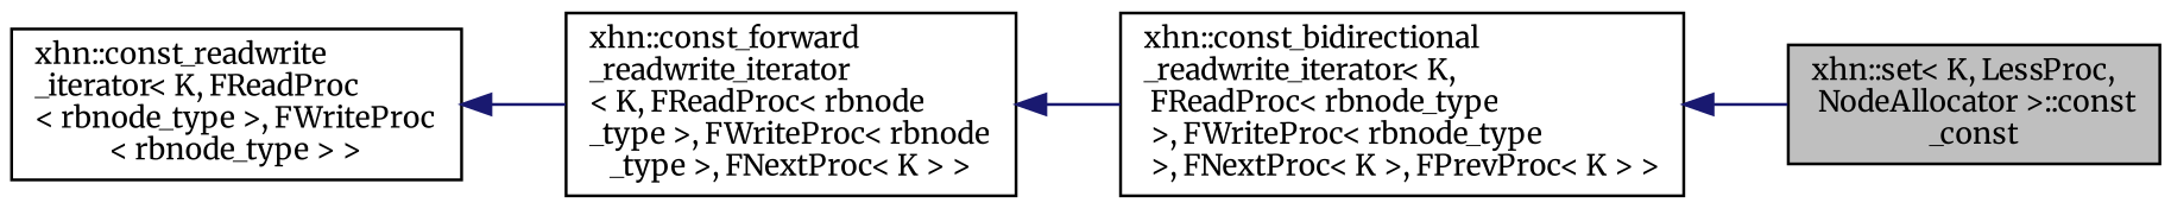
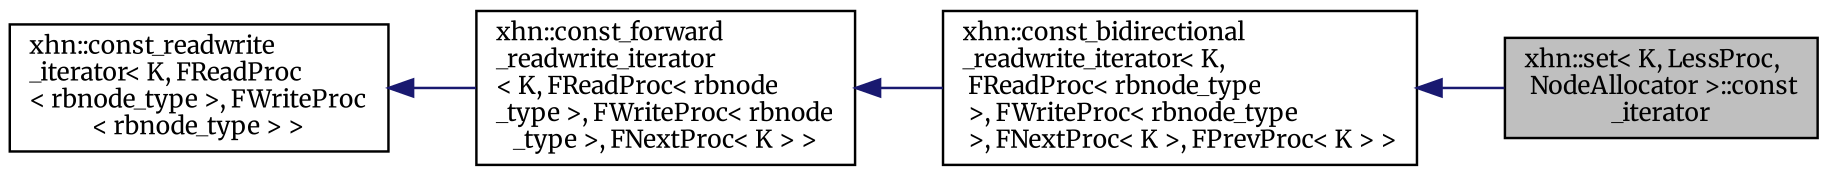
  digraph {
    rankdir=LR
    fontname=Merriweather
    node [color=black fillcolor=white fontname=Merriweather fontsize=10 shape=record style=filled]
    edge [color=midnightblue dir=back fontname=Merriweather fontsize=10 labelfontname=Helvetica labelfontsize=10 style=solid]
-   n1 [fillcolor=grey75 fontcolor=black height=0.2 label="xhn::set\< K, LessProc,\l NodeAllocator \>::const\l_const" width=0.4]
+   n1 [fillcolor=grey75 fontcolor=black height=0.2 label="xhn::set\< K, LessProc,\l NodeAllocator \>::const\l_iterator" width=0.4]
    n2 [height=0.2 label="xhn::const_bidirectional\l_readwrite_iterator\< K,\l FReadProc\< rbnode_type\l \>, FWriteProc\< rbnode_type\l \>, FNextProc\< K \>, FPrevProc\< K \> \>" width=0.4]
    n3 [height=0.2 label="xhn::const_forward\l_readwrite_iterator\l\< K, FReadProc\< rbnode\l_type \>, FWriteProc\< rbnode\l_type \>, FNextProc\< K \> \>" width=0.4]
    n4 [height=0.2 label="xhn::const_readwrite\l_iterator\< K, FReadProc\l\< rbnode_type \>, FWriteProc\l\< rbnode_type \> \>" width=0.4]
    n2 -> n1
    n3 -> n2
    n4 -> n3
  }
